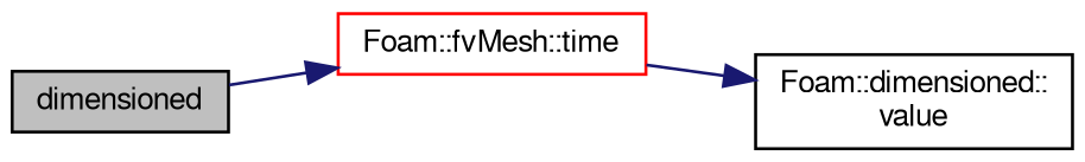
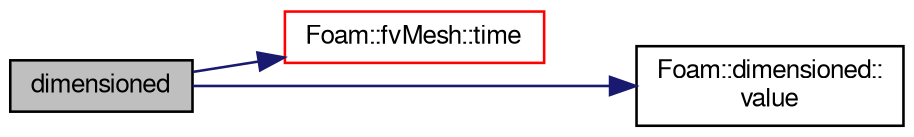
  digraph {
    rankdir=LR
    node [color=black fontname=FreeSans fontsize=10 shape=record]
    edge [color=midnightblue fontname=FreeSans fontsize=10 labelfontname=FreeSans labelfontsize=10 style=solid]
    n1 [fillcolor=grey75 fontcolor=black height=0.2 label=dimensioned style=filled width=0.4]
    n2 [color=red height=0.2 label="Foam::fvMesh::time" width=0.4]
    n3 [height=0.2 label="Foam::dimensioned::\lvalue" width=0.4]
    n1 -> n2
-   n2 -> n3
+   n1 -> n3
  }
